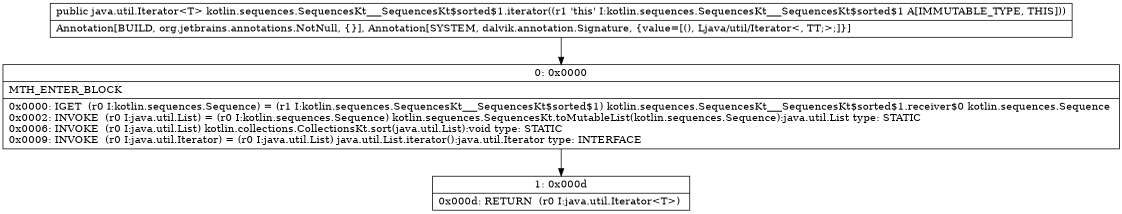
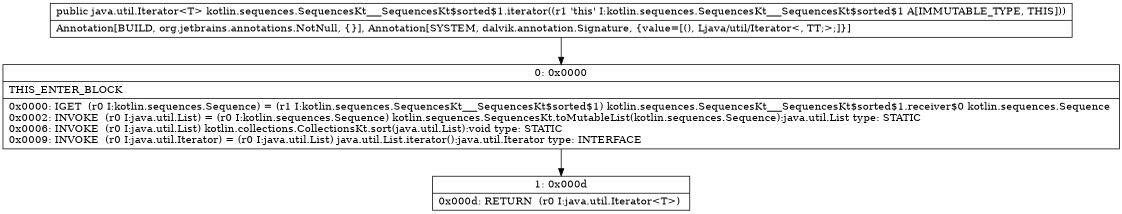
  digraph {
    node [shape=record]
-   n1 [label="{0\:\ 0x0000|MTH_ENTER_BLOCK\l|0x0000: IGET  (r0 I:kotlin.sequences.Sequence) = (r1 I:kotlin.sequences.SequencesKt___SequencesKt$sorted$1) kotlin.sequences.SequencesKt___SequencesKt$sorted$1.receiver$0 kotlin.sequences.Sequence \l0x0002: INVOKE  (r0 I:java.util.List) = (r0 I:kotlin.sequences.Sequence) kotlin.sequences.SequencesKt.toMutableList(kotlin.sequences.Sequence):java.util.List type: STATIC \l0x0006: INVOKE  (r0 I:java.util.List) kotlin.collections.CollectionsKt.sort(java.util.List):void type: STATIC \l0x0009: INVOKE  (r0 I:java.util.Iterator) = (r0 I:java.util.List) java.util.List.iterator():java.util.Iterator type: INTERFACE \l}"]
+   n1 [label="{0\:\ 0x0000|THIS_ENTER_BLOCK\l|0x0000: IGET  (r0 I:kotlin.sequences.Sequence) = (r1 I:kotlin.sequences.SequencesKt___SequencesKt$sorted$1) kotlin.sequences.SequencesKt___SequencesKt$sorted$1.receiver$0 kotlin.sequences.Sequence \l0x0002: INVOKE  (r0 I:java.util.List) = (r0 I:kotlin.sequences.Sequence) kotlin.sequences.SequencesKt.toMutableList(kotlin.sequences.Sequence):java.util.List type: STATIC \l0x0006: INVOKE  (r0 I:java.util.List) kotlin.collections.CollectionsKt.sort(java.util.List):void type: STATIC \l0x0009: INVOKE  (r0 I:java.util.Iterator) = (r0 I:java.util.List) java.util.List.iterator():java.util.Iterator type: INTERFACE \l}"]
    n2 [label="{1\:\ 0x000d|0x000d: RETURN  (r0 I:java.util.Iterator\<T\>) \l}"]
    n3 [label="{public java.util.Iterator\<T\> kotlin.sequences.SequencesKt___SequencesKt$sorted$1.iterator((r1 'this' I:kotlin.sequences.SequencesKt___SequencesKt$sorted$1 A[IMMUTABLE_TYPE, THIS]))  | Annotation[BUILD, org.jetbrains.annotations.NotNull, \{\}], Annotation[SYSTEM, dalvik.annotation.Signature, \{value=[(), Ljava\/util\/Iterator\<, TT;\>;]\}]\l}"]
    n1 -> n2
    n3 -> n1
  }
